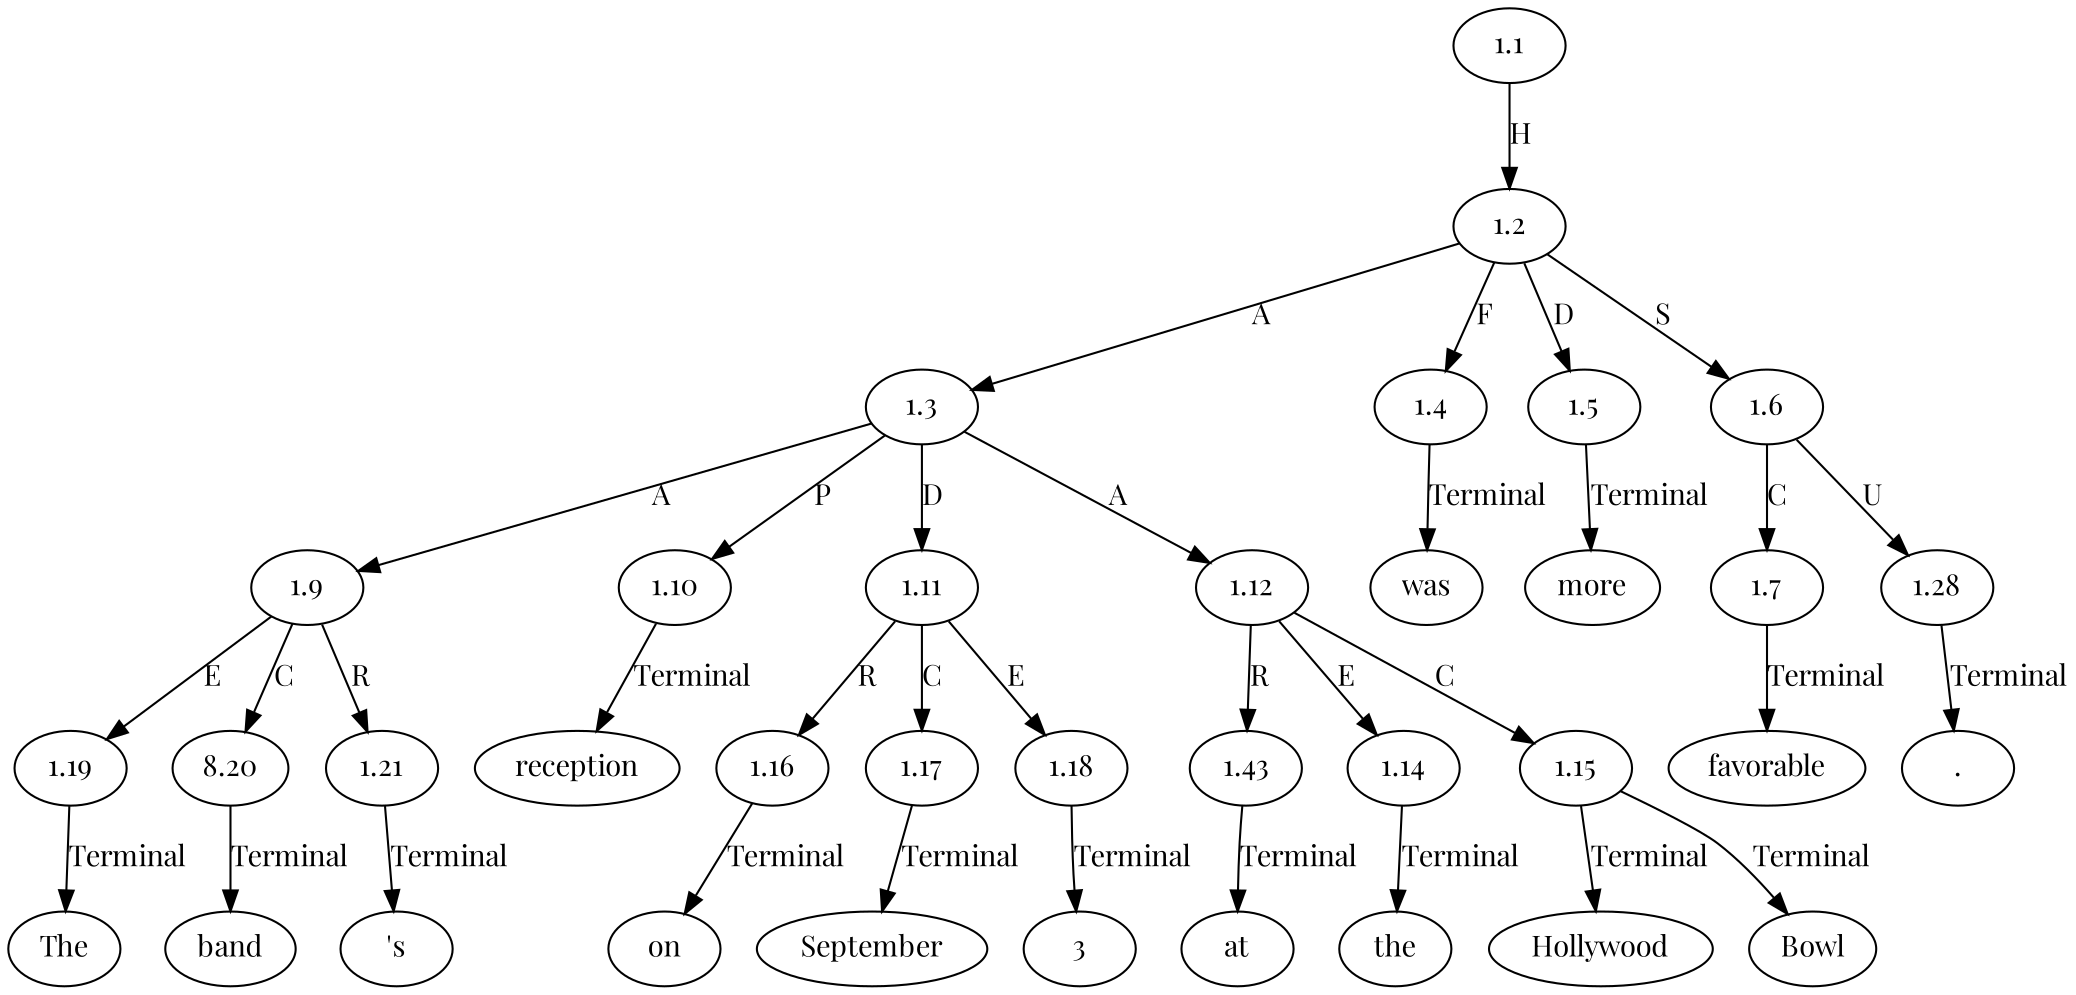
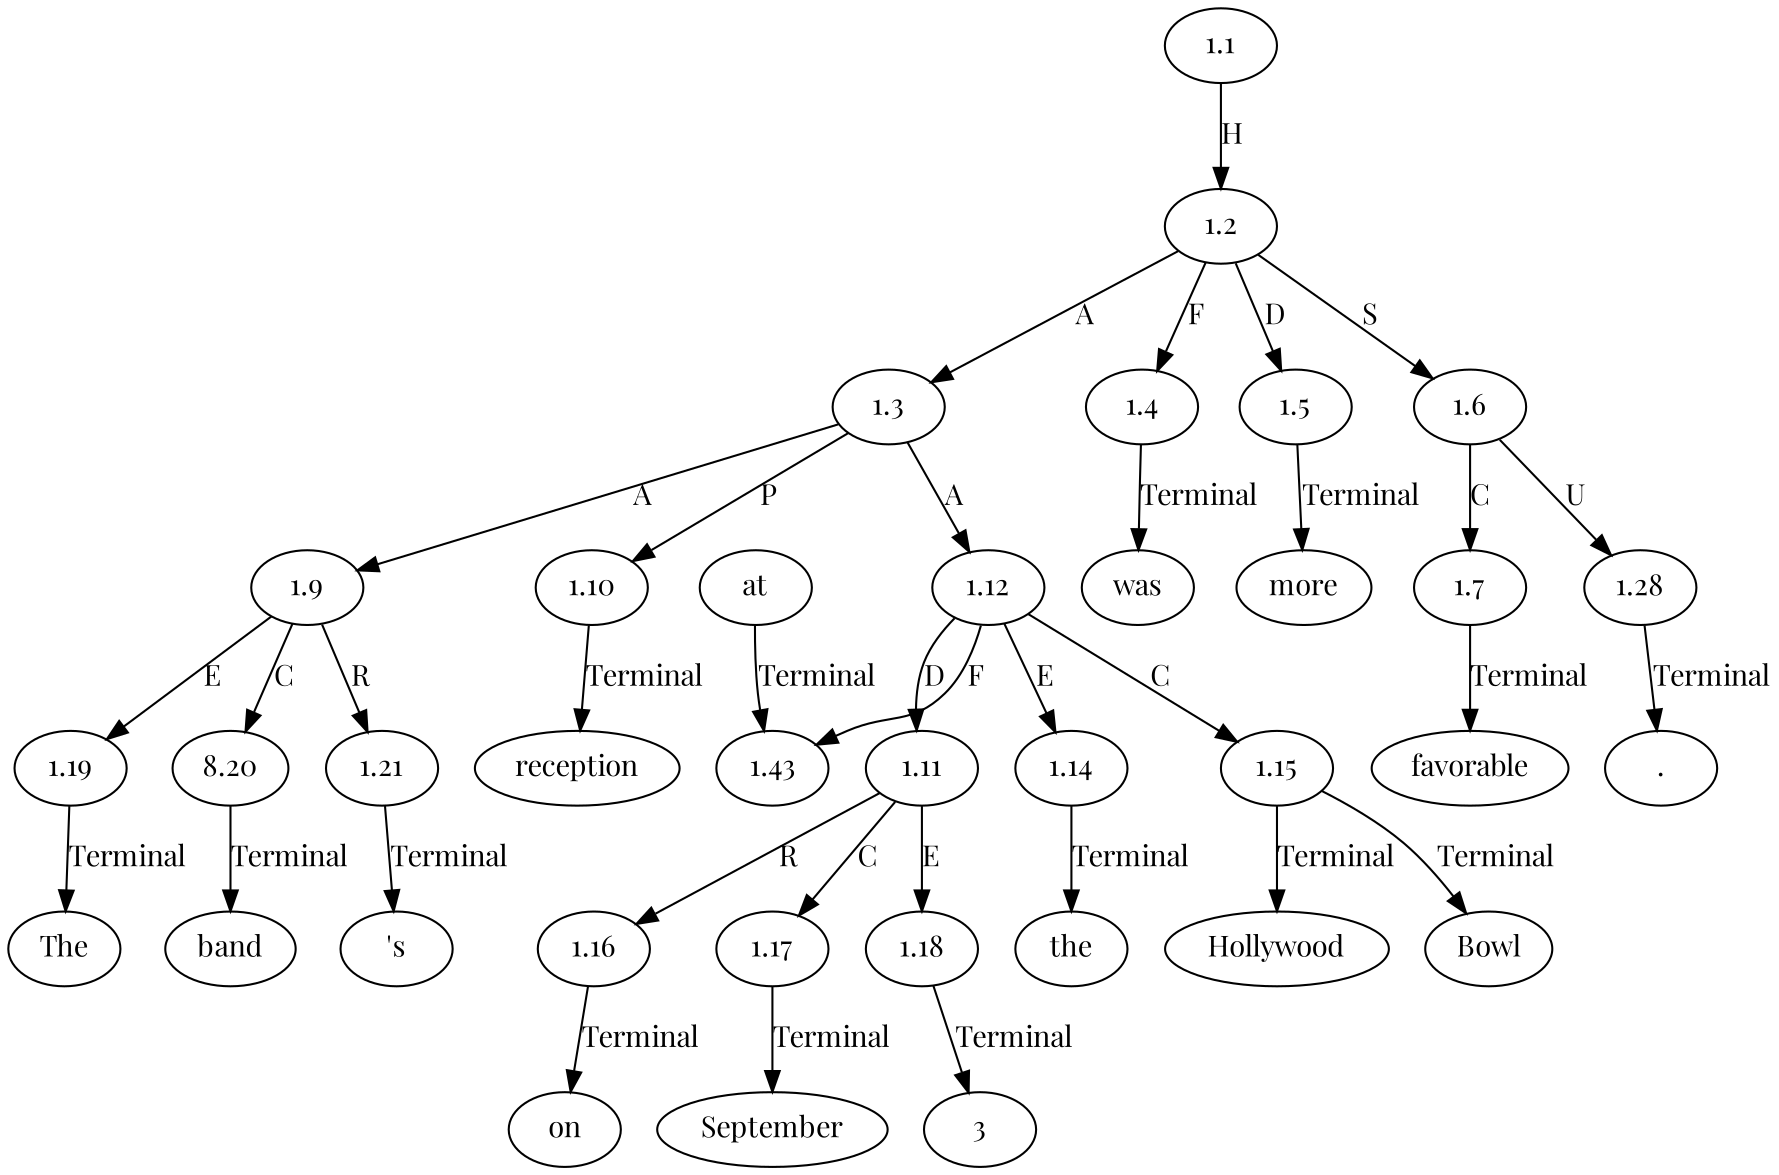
  digraph {
    fontname="Playfair Display"
    node [fontname="Playfair Display" ordering=out]
    edge [fontname="Playfair Display" ordering=out]
    n1 [label=The]
    n2 [label=Hollywood]
    n3 [label=Bowl]
    n4 [label=was]
    n5 [label=more]
    n6 [label=favorable]
    n7 [label="."]
    n8 [label=band]
    n9 [label="'s"]
    n10 [label=reception]
    n11 [label=on]
    n12 [label=September]
    n13 [label=3]
    n14 [label=at]
    n15 [label=the]
    n16 [label=1.1]
    n17 [label=1.2]
    n18 [label=1.3]
    n19 [label=1.4]
    n20 [label=1.5]
    n21 [label=1.6]
    n22 [label=1.9]
    n23 [label=1.10]
    n24 [label=1.11]
    n25 [label=1.12]
    n26 [label=1.7]
    n27 [label=1.28]
    n28 [label=1.19]
    n29 [label=8.20]
    n30 [label=1.21]
    n31 [label=1.16]
    n32 [label=1.17]
    n33 [label=1.18]
    n34 [label=1.43]
    n35 [label=1.14]
    n36 [label=1.15]
    n16 -> n17 [label=H]
    n17 -> n18 [label=A]
    n17 -> n19 [label=F]
    n17 -> n20 [label=D]
    n17 -> n21 [label=S]
    n18 -> n22 [label=A]
    n18 -> n23 [label=P]
-   n18 -> n24 [label=D]
+   n25 -> n24 [label=D]
    n18 -> n25 [label=A]
    n19 -> n4 [label=Terminal]
    n20 -> n5 [label=Terminal]
    n21 -> n26 [label=C]
    n21 -> n27 [label=U]
    n22 -> n28 [label=E]
    n22 -> n29 [label=C]
    n22 -> n30 [label=R]
    n23 -> n10 [label=Terminal]
    n24 -> n31 [label=R]
    n24 -> n32 [label=C]
    n24 -> n33 [label=E]
-   n25 -> n34 [label=R]
+   n25 -> n34 [label=F]
    n25 -> n35 [label=E]
    n25 -> n36 [label=C]
    n26 -> n6 [label=Terminal]
    n27 -> n7 [label=Terminal]
    n28 -> n1 [label=Terminal]
    n29 -> n8 [label=Terminal]
    n30 -> n9 [label=Terminal]
    n31 -> n11 [label=Terminal]
    n32 -> n12 [label=Terminal]
    n33 -> n13 [label=Terminal]
-   n34 -> n14 [label=Terminal]
+   n14 -> n34 [label=Terminal]
    n35 -> n15 [label=Terminal]
    n36 -> n2 [label=Terminal]
    n36 -> n3 [label=Terminal]
  }
